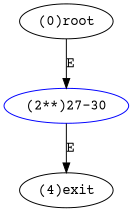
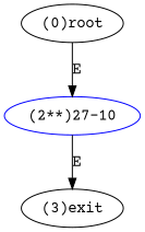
  digraph {
    fontname="Courier Prime"
    node [fontname="Courier Prime"]
    edge [fontname="Courier Prime"]
    n1 [label="(0)root"]
-   n2 [color=blue label="(2**)27-30"]
-   n3 [label="(4)exit"]
+   n2 [color=blue label="(2**)27-10"]
+   n3 [label="(3)exit"]
    n1 -> n2 [label=E]
    n2 -> n3 [label=E]
  }
